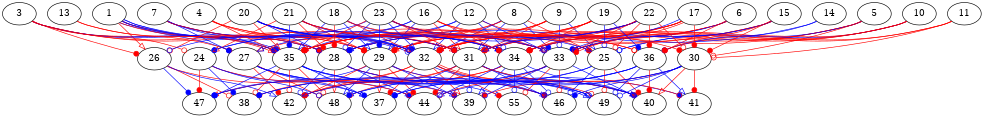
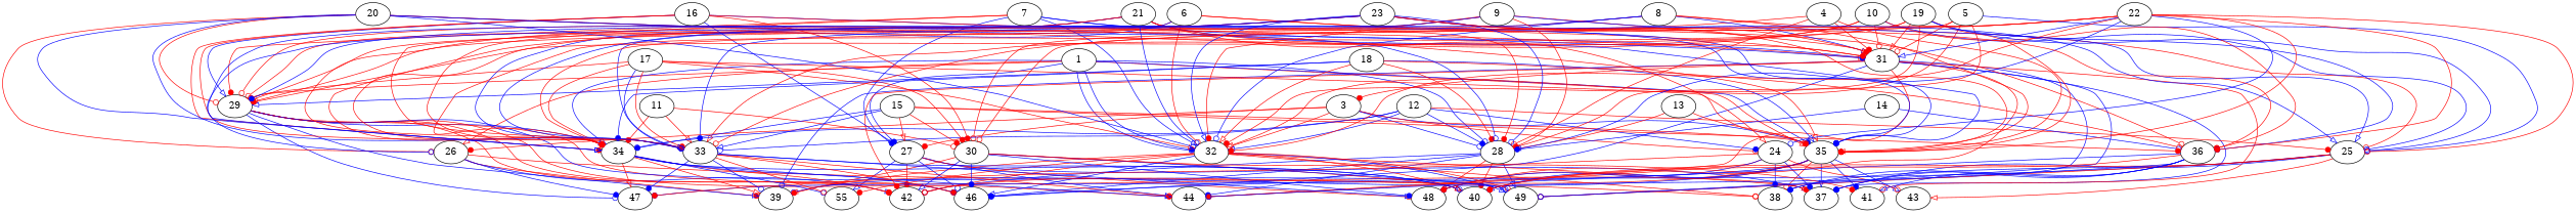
  digraph {
    node [alpha=0.01]
    edge [arrowhead=odot color=red]
    1 [alpha=0.04 expect_size=7799256713197631]
    26 [alpha=0.12 expect_size=590156003900104704]
    27 [alpha=0.06 expect_size=509957332942772416]
    28 [alpha=0.17 expect_size=76382062254634544]
    29 [alpha=0.02 expect_size=21815877047519432]
    32 [expect_size=2660520481152867237888]
    34 [expect_size=186562555120604832]
    35 [alpha=0.13 expect_size=479008025361877303296]
    38 [alpha=0.05 expect_size=6506393000706484224]
    47 [expect_size=4415914753409702428672]
    39 [alpha=0.13 expect_size=304781089730039744]
    42 [alpha=0.06 expect_size=4969483859202468]
    37 [alpha=0.07 expect_size=487605446320408832]
    44 [alpha=0.07 expect_size=674613382044243197952]
    48 [alpha=0.19 expect_size=63715856450377864]
    46 [alpha=0.20 expect_size=93117825005280784]
    n17 [alpha=0.16 expect_size=210486921204972126208 label=55]
    40 [alpha=0.09 expect_size=2155677811216856576]
    49 [alpha=0.13 expect_size=4120224781565952000000]
+   43 [alpha=0.03 expect_size=658073106060354944]
    41 [alpha=0.02 expect_size=583167427580484352]
    3 [alpha=0.12 expect_size=1012976360819295744]
    24 [alpha=0.08 expect_size=534423233694071040]
    31 [alpha=0.18 expect_size=2286185474480778240]
    4 [alpha=0.13 expect_size=25135508590447700]
    5 [alpha=0.13 expect_size=67896881946247552]
    25 [alpha=0.08 expect_size=86431246446965456]
    30 [alpha=0.08 expect_size=178195687012775072]
    6 [alpha=0.03 expect_size=115350425785014880]
    33 [alpha=0.02 expect_size=12105506270910875648]
    36 [alpha=0.06 expect_size=215111384792315392]
    7 [alpha=0.05 expect_size=33752573784588008]
    8 [alpha=0.19 expect_size=6415251024755836928]
    9 [alpha=0.17 expect_size=41184146256023257088]
    10 [alpha=0.05 expect_size=193279738556975136]
    11 [alpha=0.15 expect_size=837782953689966706688]
    12 [alpha=0.20 expect_size=628983003322836320256]
    13 [alpha=0.16 expect_size=3403461532639725]
    14 [alpha=0.10 expect_size=124321571854001232]
    15 [alpha=0.08 expect_size=2256681225904983040]
    16 [alpha=0.18 expect_size=13742143888587313119232]
    17 [alpha=0.03 expect_size=279942303673772992]
    18 [expect_size=102114908208862208]
    19 [alpha=0.14 expect_size=31086440437659464]
    20 [alpha=0.03 expect_size=120811746470496656]
    21 [alpha=0.06 expect_size=2096747300796659400704]
    22 [alpha=0.08 expect_size=9779833378810296795136]
    23 [expect_size=566682036324631168]
    1 -> 26 [arrowhead=onormal]
    1 -> 27 [arrowhead=dot color=blue]
    1 -> 28 [color=blue]
    1 -> 29
    1 -> 32 [color=blue]
    1 -> 32 [arrowhead=dot color=blue]
    1 -> 34 [arrowhead=onormal color=blue]
    1 -> 35 [arrowhead=onormal]
    1 -> 35 [arrowhead=dot color=blue]
    26 -> 38
    26 -> 47 [arrowhead=dot color=blue]
    26 -> 39 [arrowhead=dot]
    26 -> 42 [arrowhead=onormal color=blue]
    27 -> 42 [arrowhead=dot]
    27 -> 37 [arrowhead=onormal color=blue]
    27 -> 44 [arrowhead=onormal color=blue]
    27 -> 48
    27 -> 46 [color=blue]
    27 -> n17 [arrowhead=onormal color=blue]
    28 -> 42 [color=blue]
    28 -> 44 [arrowhead=dot color=blue]
    28 -> 48 [arrowhead=onormal]
    28 -> 46 [arrowhead=dot color=blue]
    28 -> 40 [arrowhead=dot]
    28 -> 49 [arrowhead=onormal color=blue]
    29 -> 47 [color=blue]
    29 -> 39 [arrowhead=onormal color=blue]
    29 -> 42 [arrowhead=dot]
    29 -> 37 [arrowhead=onormal]
    29 -> 44 [arrowhead=dot]
-   29 -> 48 [arrowhead=onormal color=blue]
+   29 -> 34 [arrowhead=onormal color=blue]
    29 -> 46 [arrowhead=dot]
    29 -> 49 [arrowhead=onormal color=blue]
    32 -> 38
    32 -> 39 [arrowhead=onormal]
    32 -> 42
    32 -> 37 [arrowhead=dot]
    32 -> 46 [arrowhead=onormal color=blue]
    32 -> n17 [arrowhead=dot]
    32 -> 40 [arrowhead=onormal]
    32 -> 49 [arrowhead=onormal color=blue]
    32 -> 49
    34 -> 47 [arrowhead=onormal]
-   34 -> 39 [arrowhead=onormal color=blue]
+   34 -> 39 [arrowhead=onormal]
    34 -> 42 [arrowhead=dot]
    34 -> 44 [arrowhead=onormal color=blue]
    34 -> 46 [color=blue]
    34 -> n17 [color=blue]
    34 -> 40 [arrowhead=onormal color=blue]
    35 -> 38
    35 -> 47 [arrowhead=dot color=blue]
    35 -> 39 [color=blue]
    35 -> 42
    35 -> 37 [arrowhead=onormal color=blue]
    35 -> 48
    35 -> 40 [arrowhead=onormal color=blue]
+   35 -> 43 [arrowhead=onormal color=blue]
    35 -> 41 [arrowhead=dot color=blue]
    3 -> 26 [arrowhead=dot]
    3 -> 27 [arrowhead=dot]
    3 -> 28 [color=blue]
    3 -> 32
    3 -> 35 [arrowhead=dot color=blue]
    3 -> 24
-   3 -> 31 [arrowhead=dot]
+   31 -> 3 [arrowhead=dot]
    24 -> 38 [arrowhead=dot color=blue]
    24 -> 47 [arrowhead=dot]
    24 -> 37 [arrowhead=dot color=blue]
    24 -> 44
    24 -> 48 [color=blue]
+   24 -> 43
    31 -> 39 [color=blue]
    31 -> 42 [arrowhead=dot]
    31 -> 37 [arrowhead=dot color=blue]
    31 -> 44 [arrowhead=dot]
    31 -> 48 [arrowhead=dot]
    31 -> 46 [color=blue]
    31 -> 40 [color=blue]
    31 -> 49 [color=blue]
    31 -> 41
    4 -> 28
    4 -> 34
    4 -> 35 [arrowhead=dot]
    4 -> 31 [arrowhead=dot]
    5 -> 28 [arrowhead=dot]
    5 -> 32 [arrowhead=onormal]
    5 -> 31
    5 -> 25 [color=blue]
    5 -> 30
    25 -> 38 [color=blue]
    25 -> 37 [color=blue]
    25 -> 46 [color=blue]
    25 -> 40 [arrowhead=dot]
    25 -> 49
+   25 -> 43 [arrowhead=onormal]
    30 -> 39 [arrowhead=dot]
    30 -> 42 [arrowhead=onormal color=blue]
    30 -> 48 [arrowhead=dot color=blue]
    30 -> 46 [arrowhead=dot color=blue]
    30 -> 40 [arrowhead=onormal]
    30 -> 49 [color=blue]
    30 -> 41 [arrowhead=dot]
    6 -> 29
    6 -> 32
    6 -> 31 [arrowhead=dot]
    6 -> 33 [arrowhead=dot color=blue]
    6 -> 36
    33 -> 47 [arrowhead=dot color=blue]
    33 -> 39 [color=blue]
    33 -> 44
    33 -> 48 [arrowhead=onormal color=blue]
    33 -> 46
    33 -> n17
    33 -> 40 [color=blue]
    36 -> 38 [arrowhead=dot color=blue]
    36 -> 37 [color=blue]
    36 -> 44 [color=blue]
    36 -> 40 [arrowhead=dot]
    36 -> 49 [color=blue]
    36 -> 41 [arrowhead=onormal color=blue]
    7 -> 27 [arrowhead=dot color=blue]
    7 -> 29 [arrowhead=dot]
    7 -> 32 [arrowhead=onormal color=blue]
    7 -> 35 [arrowhead=dot color=blue]
    7 -> 31 [arrowhead=dot color=blue]
    7 -> 33
    8 -> 29 [arrowhead=onormal]
    8 -> 32 [color=blue]
    8 -> 35 [arrowhead=onormal]
    8 -> 31 [arrowhead=onormal color=blue]
    8 -> 25
    8 -> 33 [arrowhead=dot color=blue]
    9 -> 28
    9 -> 29
    9 -> 32 [arrowhead=dot]
    9 -> 31 [arrowhead=dot]
    9 -> 25 [arrowhead=onormal color=blue]
    9 -> 33 [color=blue]
    10 -> 34
    10 -> 31
    10 -> 25 [color=blue]
    10 -> 33 [arrowhead=onormal]
    10 -> 36 [arrowhead=dot]
    11 -> 34 [arrowhead=dot]
    11 -> 30
    11 -> 33 [arrowhead=onormal]
    12 -> 28 [arrowhead=dot color=blue]
    12 -> 32 [arrowhead=onormal color=blue]
    12 -> 34 [color=blue]
    12 -> 24 [arrowhead=dot color=blue]
    12 -> 25 [arrowhead=dot]
    12 -> 33 [color=blue]
    13 -> 28 [arrowhead=dot]
    13 -> 35 [arrowhead=onormal]
    14 -> 28 [arrowhead=dot color=blue]
    14 -> 36 [color=blue]
    15 -> 27 [arrowhead=onormal]
    15 -> 34 [arrowhead=dot color=blue]
    15 -> 35
    15 -> 30 [arrowhead=dot]
    15 -> 33 [arrowhead=onormal color=blue]
    15 -> 36 [arrowhead=dot]
    16 -> 27 [arrowhead=onormal color=blue]
    16 -> 29 [arrowhead=onormal color=blue]
    16 -> 34 [arrowhead=dot]
    16 -> 35 [arrowhead=dot color=blue]
    16 -> 31 [arrowhead=onormal]
    16 -> 30 [arrowhead=dot]
    16 -> 33 [arrowhead=onormal]
    17 -> 29
    17 -> 32 [arrowhead=onormal]
    17 -> 34 [arrowhead=dot]
    17 -> 35 [arrowhead=dot]
    17 -> 30 [arrowhead=dot]
    17 -> 33 [arrowhead=dot color=blue]
    17 -> 33 [arrowhead=dot]
    18 -> 28 [arrowhead=dot]
    18 -> 29 [arrowhead=onormal color=blue]
    18 -> 32 [arrowhead=onormal]
    18 -> 34 [arrowhead=dot color=blue]
    18 -> 35 [arrowhead=onormal color=blue]
    18 -> 36
    19 -> 29 [arrowhead=dot]
    19 -> 32 [arrowhead=dot]
    19 -> 34
    19 -> 35 [arrowhead=dot]
    19 -> 31 [arrowhead=onormal]
    19 -> 25 [color=blue]
    19 -> 36 [arrowhead=dot color=blue]
    20 -> 26
    20 -> 28 [color=blue]
    20 -> 29
    20 -> 32 [color=blue]
    20 -> 34 [arrowhead=onormal color=blue]
    20 -> 35 [arrowhead=onormal]
    20 -> 31 [arrowhead=dot color=blue]
    20 -> 33 [arrowhead=onormal color=blue]
    21 -> 28 [arrowhead=dot]
    21 -> 29
    21 -> 32 [color=blue]
    21 -> 34 [arrowhead=onormal color=blue]
    21 -> 35 [arrowhead=dot color=blue]
    21 -> 24 [arrowhead=onormal]
    21 -> 31 [arrowhead=dot]
    21 -> 33
    22 -> 28 [arrowhead=onormal color=blue]
    22 -> 32 [arrowhead=dot]
    22 -> 34 [arrowhead=dot]
    22 -> 35
    22 -> 24 [color=blue]
    22 -> 31 [arrowhead=onormal color=blue]
    22 -> 25
    22 -> 30
    22 -> 33
    22 -> 36 [arrowhead=dot]
    23 -> 26 [color=blue]
    23 -> 28 [color=blue]
    23 -> 29 [arrowhead=dot color=blue]
    23 -> 32 [arrowhead=onormal color=blue]
    23 -> 34 [arrowhead=dot]
    23 -> 35 [arrowhead=dot]
    23 -> 31 [arrowhead=onormal]
    23 -> 25 [arrowhead=onormal color=blue]
    23 -> 33 [color=blue]
    23 -> 36
  }
